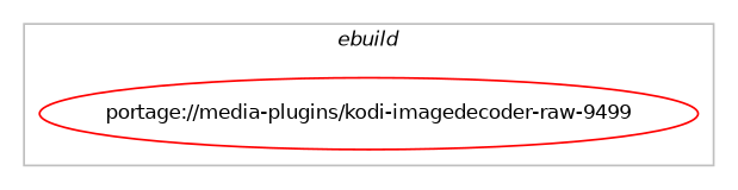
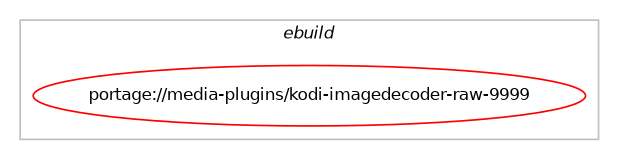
  digraph {
    compound=true
    concentrate=true
    fontname=Helvetica
    fontsize=10
    newrank=true
    rankdir=LR
    ranksep=1.5
-   n1 [color=red fontname=Helvetica fontsize=10 label="portage://media-plugins/kodi-imagedecoder-raw-9499" width=4]
+   n1 [color=red fontname=Helvetica fontsize=10 label="portage://media-plugins/kodi-imagedecoder-raw-9999" width=4]
    subgraph cluster_1 {
      color=gray
      label=<<i>ebuild</i>>
      n1
    }
    subgraph cluster_2 {
      color=gray
      label=<<i>dependencies</i>>
      subgraph cluster_3 {
        color=gray
        fillcolor="#eeeeee"
        label=<<i>compile</i>>
        style=filled
      }
      subgraph cluster_4 {
        color=gray
        fillcolor="#eeeeee"
        label=<<i>compile and run</i>>
        style=filled
      }
      subgraph cluster_5 {
        color=gray
        fillcolor="#eeeeee"
        label=<<i>run</i>>
        style=filled
      }
    }
    subgraph cluster_6 {
      color=gray
      label=<<i>candidates</i>>
      rank=same
    }
  }
